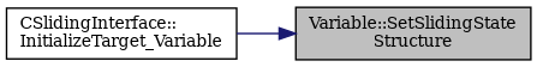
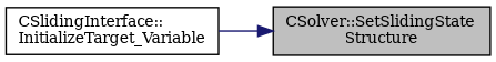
  digraph {
    rankdir=RL
    fontname="DejaVu Serif"
    node [color=black fontname="DejaVu Serif" fontsize=10 shape=record style=filled]
-   n1 [fillcolor=grey75 fontcolor=black height=0.2 label="Variable::SetSlidingState\lStructure" width=0.4]
+   n1 [fillcolor=grey75 fontcolor=black height=0.2 label="CSolver::SetSlidingState\lStructure" width=0.4]
    n2 [fillcolor=white height=0.2 label="CSlidingInterface::\lInitializeTarget_Variable" width=0.4]
    n1 -> n2 [color=midnightblue dir=back fontname="DejaVu Serif" fontsize=10 labelfontname=Helvetica labelfontsize=10 style=solid]
  }
